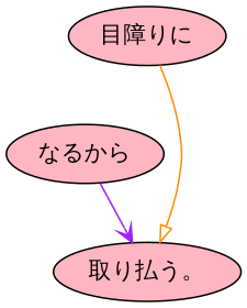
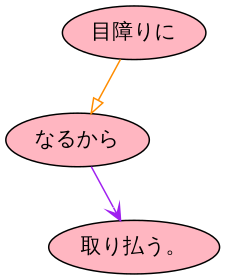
  digraph {
    node [fillcolor=lightpink style=filled]
    n1 [label="なるから"]
    n2 [label="取り払う。"]
    n3 [label="目障りに"]
    n1 -> n2 [arrowhead=vee color=purple]
-   n3 -> n2 [arrowhead=onormal color=darkorange]
+   n3 -> n1 [arrowhead=onormal color=darkorange]
  }
